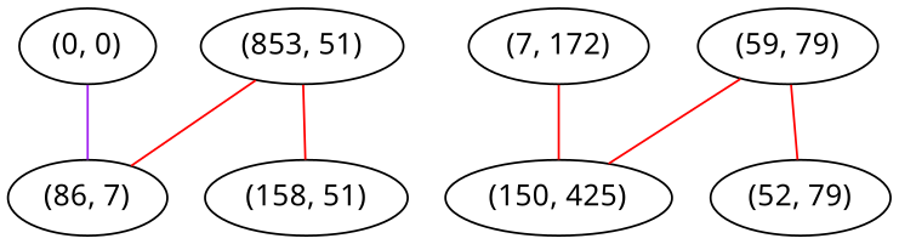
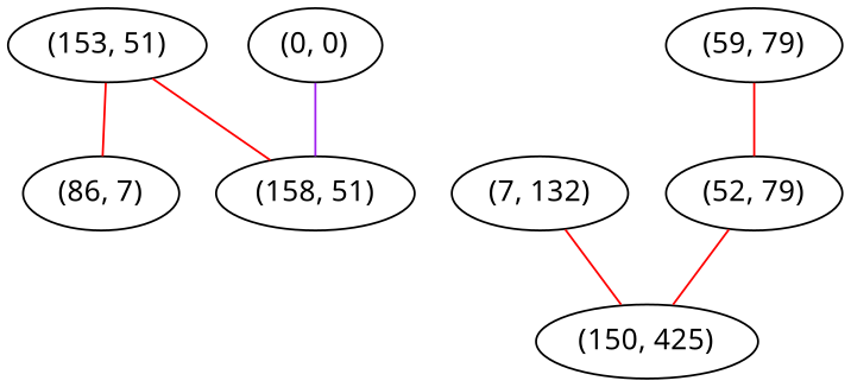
  graph {
    fontname="Noto Sans"
    node [fontname="Noto Sans"]
    edge [color=red fontname="Noto Sans" weight=1]
    n1 [label="(86, 7)"]
    "(0, 0)"
    n3 [label="(150, 425)"]
-   "(7, 172)"
+   "(7, 172)" [label="(7, 132)"]
    "(59, 79)"
    "(52, 79)"
-   "(153, 51)" [label="(853, 51)"]
+   "(153, 51)"
    "(158, 51)"
-   "(0, 0)" -- n1 [color=purple weight=4]
+   "(0, 0)" -- "(158, 51)" [color=purple weight=4]
    "(7, 172)" -- n3
-   "(59, 79)" -- n3
+   "(52, 79)" -- n3
    "(59, 79)" -- "(52, 79)"
    "(153, 51)" -- n1
    "(153, 51)" -- "(158, 51)"
  }
